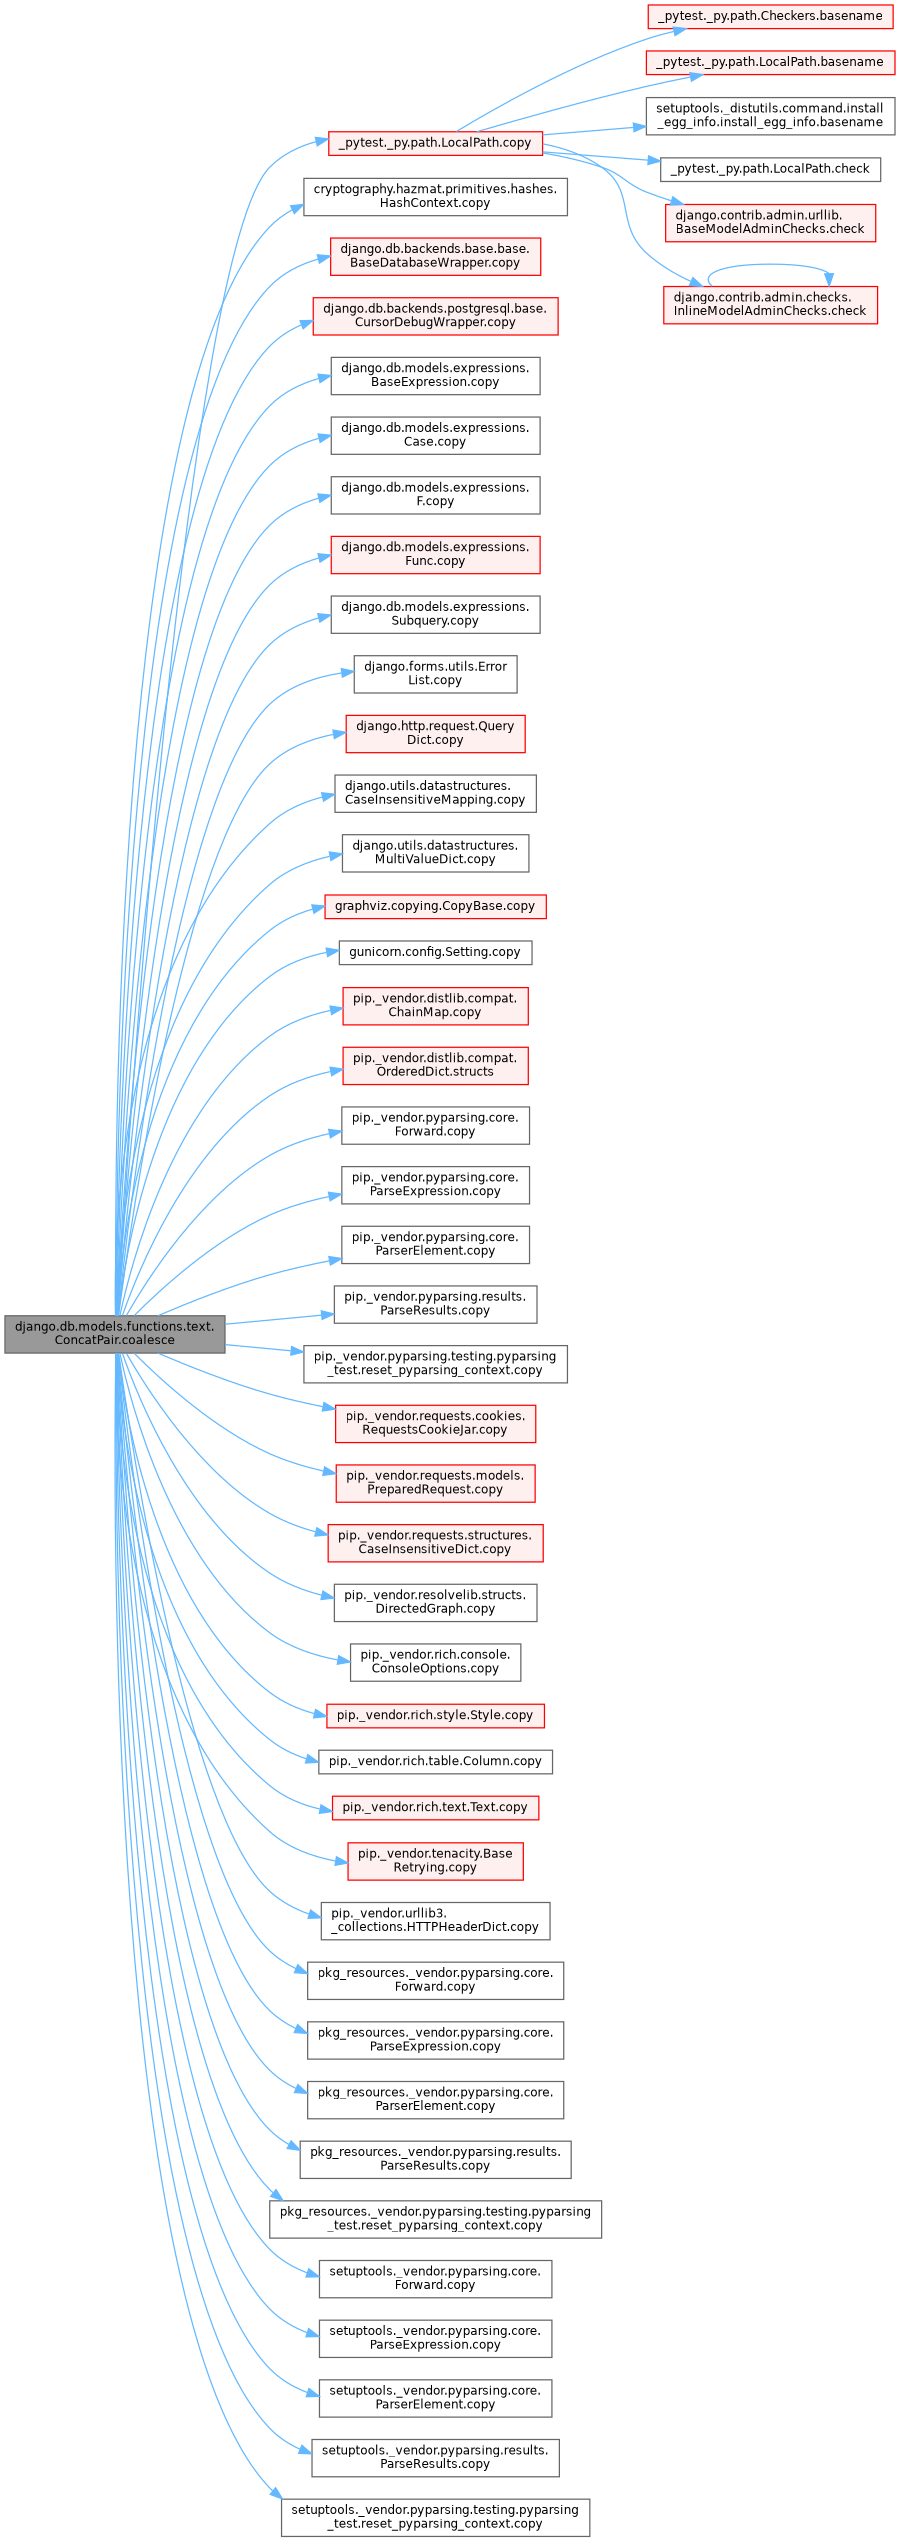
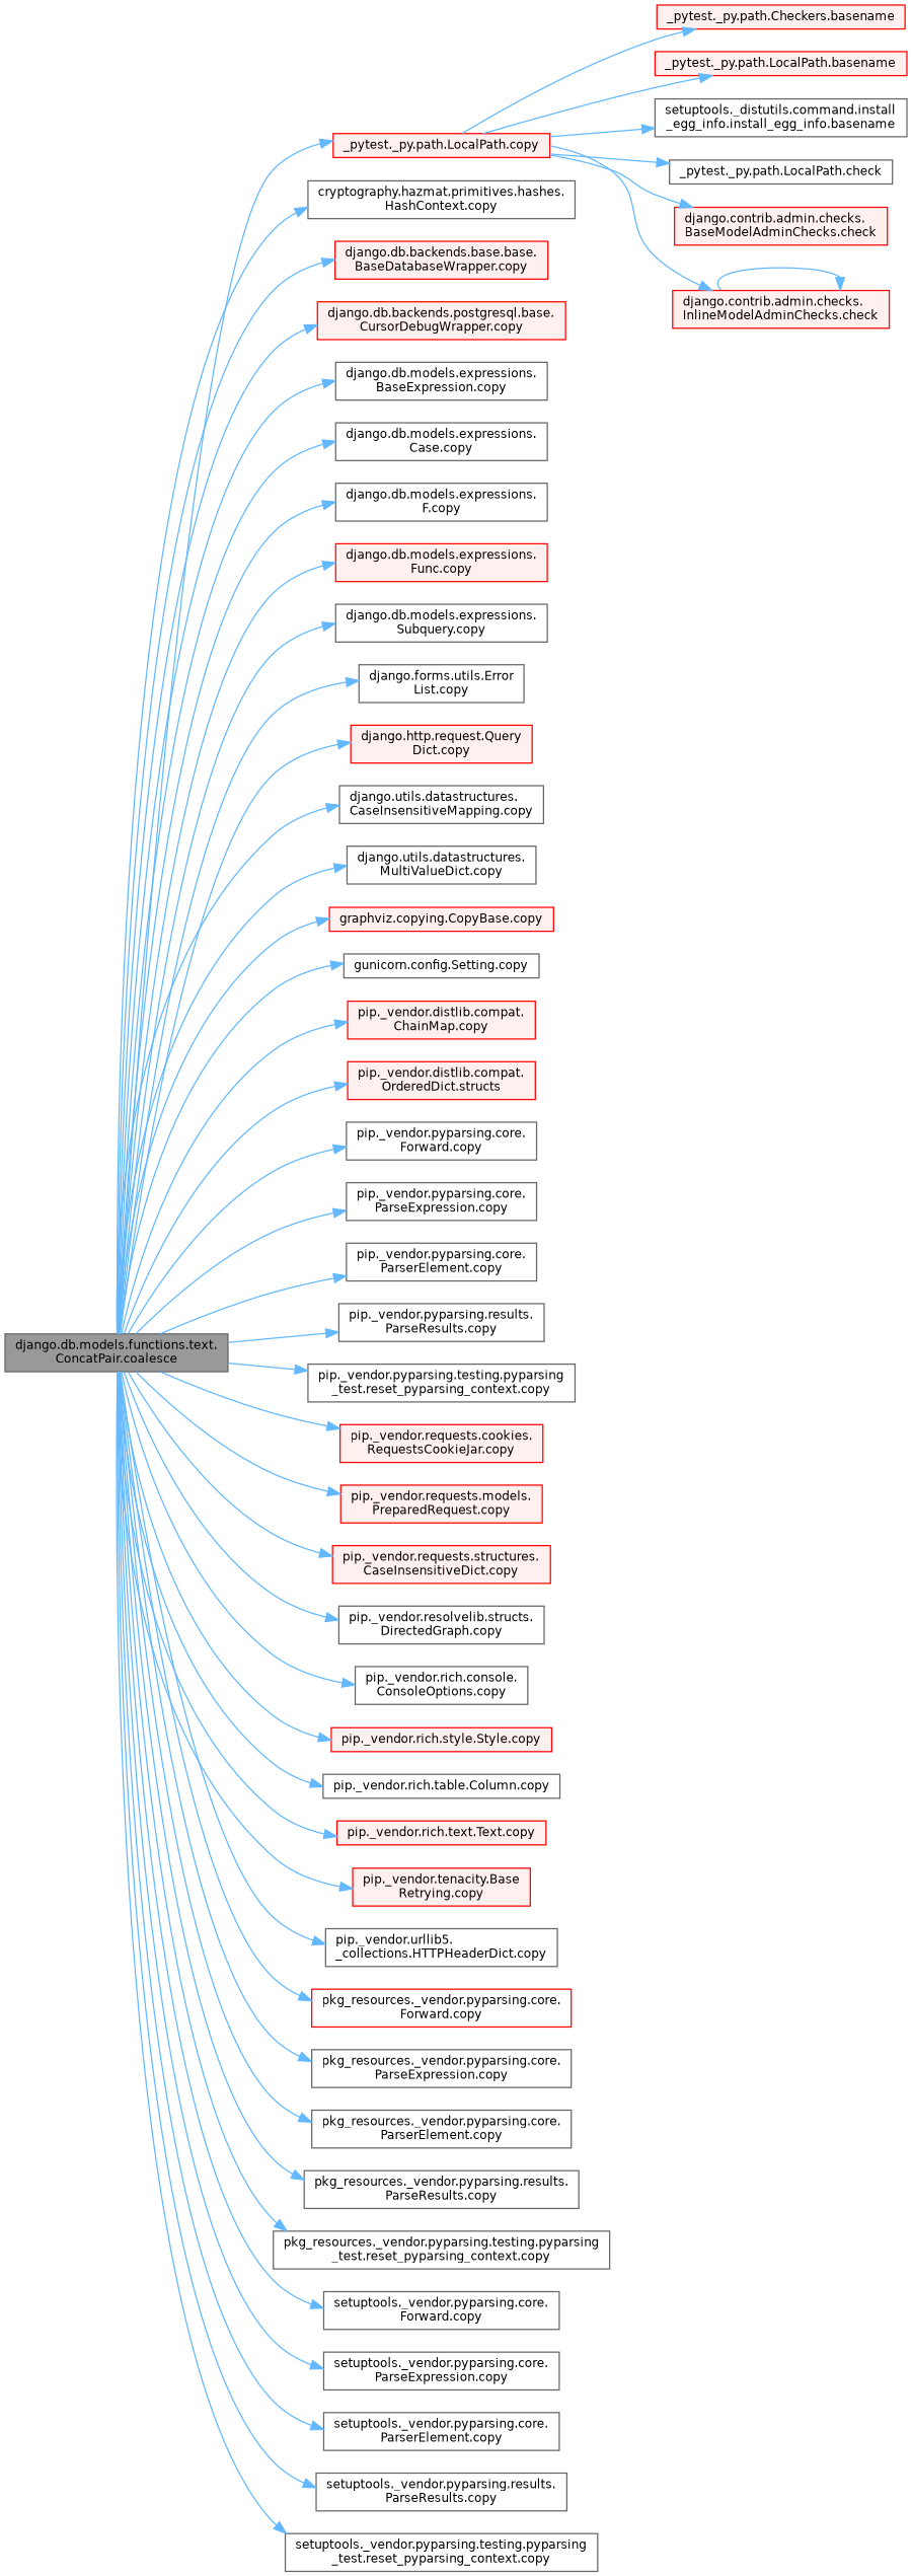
  digraph {
    rankdir=LR
    node [color=grey40 fillcolor=white fontname=Helvetica fontsize=10 shape=box style=filled]
    edge [color=steelblue1 fontname=Helvetica fontsize=10 labelfontname=Helvetica labelfontsize=10 style=solid]
    n1 [color=gray40 fillcolor=grey60 fontcolor=black height=0.2 label="django.db.models.functions.text.\lConcatPair.coalesce" width=0.4]
    n2 [color=red fillcolor="#FFF0F0" height=0.2 label="_pytest._py.path.LocalPath.copy" width=0.4]
    n3 [height=0.2 label="cryptography.hazmat.primitives.hashes.\lHashContext.copy" width=0.4]
    n4 [color=red fillcolor="#FFF0F0" height=0.2 label="django.db.backends.base.base.\lBaseDatabaseWrapper.copy" width=0.4]
    n5 [color=red fillcolor="#FFF0F0" height=0.2 label="django.db.backends.postgresql.base.\lCursorDebugWrapper.copy" width=0.4]
    n6 [height=0.2 label="django.db.models.expressions.\lBaseExpression.copy" width=0.4]
    n7 [height=0.2 label="django.db.models.expressions.\lCase.copy" width=0.4]
    n8 [height=0.2 label="django.db.models.expressions.\lF.copy" width=0.4]
    n9 [color=red fillcolor="#FFF0F0" height=0.2 label="django.db.models.expressions.\lFunc.copy" width=0.4]
    n10 [height=0.2 label="django.db.models.expressions.\lSubquery.copy" width=0.4]
    n11 [height=0.2 label="django.forms.utils.Error\lList.copy" width=0.4]
    n12 [color=red fillcolor="#FFF0F0" height=0.2 label="django.http.request.Query\lDict.copy" width=0.4]
    n13 [height=0.2 label="django.utils.datastructures.\lCaseInsensitiveMapping.copy" width=0.4]
    n14 [height=0.2 label="django.utils.datastructures.\lMultiValueDict.copy" width=0.4]
    n15 [color=red fillcolor="#FFF0F0" height=0.2 label="graphviz.copying.CopyBase.copy" width=0.4]
    n16 [height=0.2 label="gunicorn.config.Setting.copy" width=0.4]
    n17 [color=red fillcolor="#FFF0F0" height=0.2 label="pip._vendor.distlib.compat.\lChainMap.copy" width=0.4]
    n18 [color=red fillcolor="#FFF0F0" height=0.2 label="pip._vendor.distlib.compat.\lOrderedDict.structs" width=0.4]
    n19 [height=0.2 label="pip._vendor.pyparsing.core.\lForward.copy" width=0.4]
    n20 [height=0.2 label="pip._vendor.pyparsing.core.\lParseExpression.copy" width=0.4]
    n21 [height=0.2 label="pip._vendor.pyparsing.core.\lParserElement.copy" width=0.4]
    n22 [height=0.2 label="pip._vendor.pyparsing.results.\lParseResults.copy" width=0.4]
    n23 [height=0.2 label="pip._vendor.pyparsing.testing.pyparsing\l_test.reset_pyparsing_context.copy" width=0.4]
    n24 [color=red fillcolor="#FFF0F0" height=0.2 label="pip._vendor.requests.cookies.\lRequestsCookieJar.copy" width=0.4]
    n25 [color=red fillcolor="#FFF0F0" height=0.2 label="pip._vendor.requests.models.\lPreparedRequest.copy" width=0.4]
    n26 [color=red fillcolor="#FFF0F0" height=0.2 label="pip._vendor.requests.structures.\lCaseInsensitiveDict.copy" width=0.4]
    n27 [height=0.2 label="pip._vendor.resolvelib.structs.\lDirectedGraph.copy" width=0.4]
    n28 [height=0.2 label="pip._vendor.rich.console.\lConsoleOptions.copy" width=0.4]
    n29 [color=red fillcolor="#FFF0F0" height=0.2 label="pip._vendor.rich.style.Style.copy" width=0.4]
    n30 [height=0.2 label="pip._vendor.rich.table.Column.copy" width=0.4]
    n31 [color=red fillcolor="#FFF0F0" height=0.2 label="pip._vendor.rich.text.Text.copy" width=0.4]
    n32 [color=red fillcolor="#FFF0F0" height=0.2 label="pip._vendor.tenacity.Base\lRetrying.copy" width=0.4]
-   n33 [height=0.2 label="pip._vendor.urllib3.\l_collections.HTTPHeaderDict.copy" width=0.4]
-   n34 [height=0.2 label="pkg_resources._vendor.pyparsing.core.\lForward.copy" width=0.4]
+   n33 [height=0.2 label="pip._vendor.urllib5.\l_collections.HTTPHeaderDict.copy" width=0.4]
+   n34 [color=red height=0.2 label="pkg_resources._vendor.pyparsing.core.\lForward.copy" width=0.4]
    n35 [height=0.2 label="pkg_resources._vendor.pyparsing.core.\lParseExpression.copy" width=0.4]
    n36 [height=0.2 label="pkg_resources._vendor.pyparsing.core.\lParserElement.copy" width=0.4]
    n37 [height=0.2 label="pkg_resources._vendor.pyparsing.results.\lParseResults.copy" width=0.4]
    n38 [height=0.2 label="pkg_resources._vendor.pyparsing.testing.pyparsing\l_test.reset_pyparsing_context.copy" width=0.4]
    n39 [height=0.2 label="setuptools._vendor.pyparsing.core.\lForward.copy" width=0.4]
    n40 [height=0.2 label="setuptools._vendor.pyparsing.core.\lParseExpression.copy" width=0.4]
    n41 [height=0.2 label="setuptools._vendor.pyparsing.core.\lParserElement.copy" width=0.4]
    n42 [height=0.2 label="setuptools._vendor.pyparsing.results.\lParseResults.copy" width=0.4]
    n43 [height=0.2 label="setuptools._vendor.pyparsing.testing.pyparsing\l_test.reset_pyparsing_context.copy" width=0.4]
    n44 [color=red fillcolor="#FFF0F0" height=0.2 label="_pytest._py.path.Checkers.basename" width=0.4]
    n45 [color=red fillcolor="#FFF0F0" height=0.2 label="_pytest._py.path.LocalPath.basename" width=0.4]
    n46 [height=0.2 label="setuptools._distutils.command.install\l_egg_info.install_egg_info.basename" width=0.4]
    n47 [height=0.2 label="_pytest._py.path.LocalPath.check" width=0.4]
-   n48 [color=red fillcolor="#FFF0F0" height=0.2 label="django.contrib.admin.urllib.\lBaseModelAdminChecks.check" width=0.4]
+   n48 [color=red fillcolor="#FFF0F0" height=0.2 label="django.contrib.admin.checks.\lBaseModelAdminChecks.check" width=0.4]
    n49 [color=red fillcolor="#FFF0F0" height=0.2 label="django.contrib.admin.checks.\lInlineModelAdminChecks.check" width=0.4]
    n1 -> n2
    n1 -> n3
    n1 -> n4
    n1 -> n5
    n1 -> n6
    n1 -> n7
    n1 -> n8
    n1 -> n9
    n1 -> n10
    n1 -> n11
    n1 -> n12
    n1 -> n13
    n1 -> n14
    n1 -> n15
    n1 -> n16
    n1 -> n17
    n1 -> n18
    n1 -> n19
    n1 -> n20
    n1 -> n21
    n1 -> n22
    n1 -> n23
    n1 -> n24
    n1 -> n25
    n1 -> n26
    n1 -> n27
    n1 -> n28
    n1 -> n29
    n1 -> n30
    n1 -> n31
    n1 -> n32
    n1 -> n33
    n1 -> n34
    n1 -> n35
    n1 -> n36
    n1 -> n37
    n1 -> n38
    n1 -> n39
    n1 -> n40
    n1 -> n41
    n1 -> n42
    n1 -> n43
    n2 -> n44
    n2 -> n45
    n2 -> n46
    n2 -> n47
    n2 -> n48
    n2 -> n49
    n49 -> n49
  }
